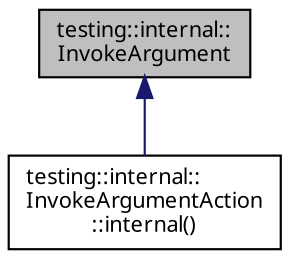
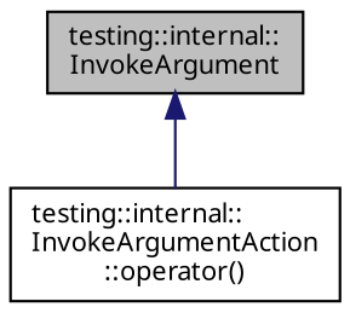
  digraph {
    rankdir=TB
    fontname="Noto Sans"
    node [color=black fontname="Noto Sans" fontsize=10 shape=record]
    n1 [fillcolor=grey75 fontcolor=black height=0.2 label="testing::internal::\lInvokeArgument" style=filled width=0.4]
-   n2 [height=0.2 label="testing::internal::\lInvokeArgumentAction\l::internal()" width=0.4]
+   n2 [height=0.2 label="testing::internal::\lInvokeArgumentAction\l::operator()" width=0.4]
    n1 -> n2 [color=midnightblue dir=back fontname="Noto Sans" fontsize=10 labelfontname=Helvetica labelfontsize=10 style=solid]
  }
